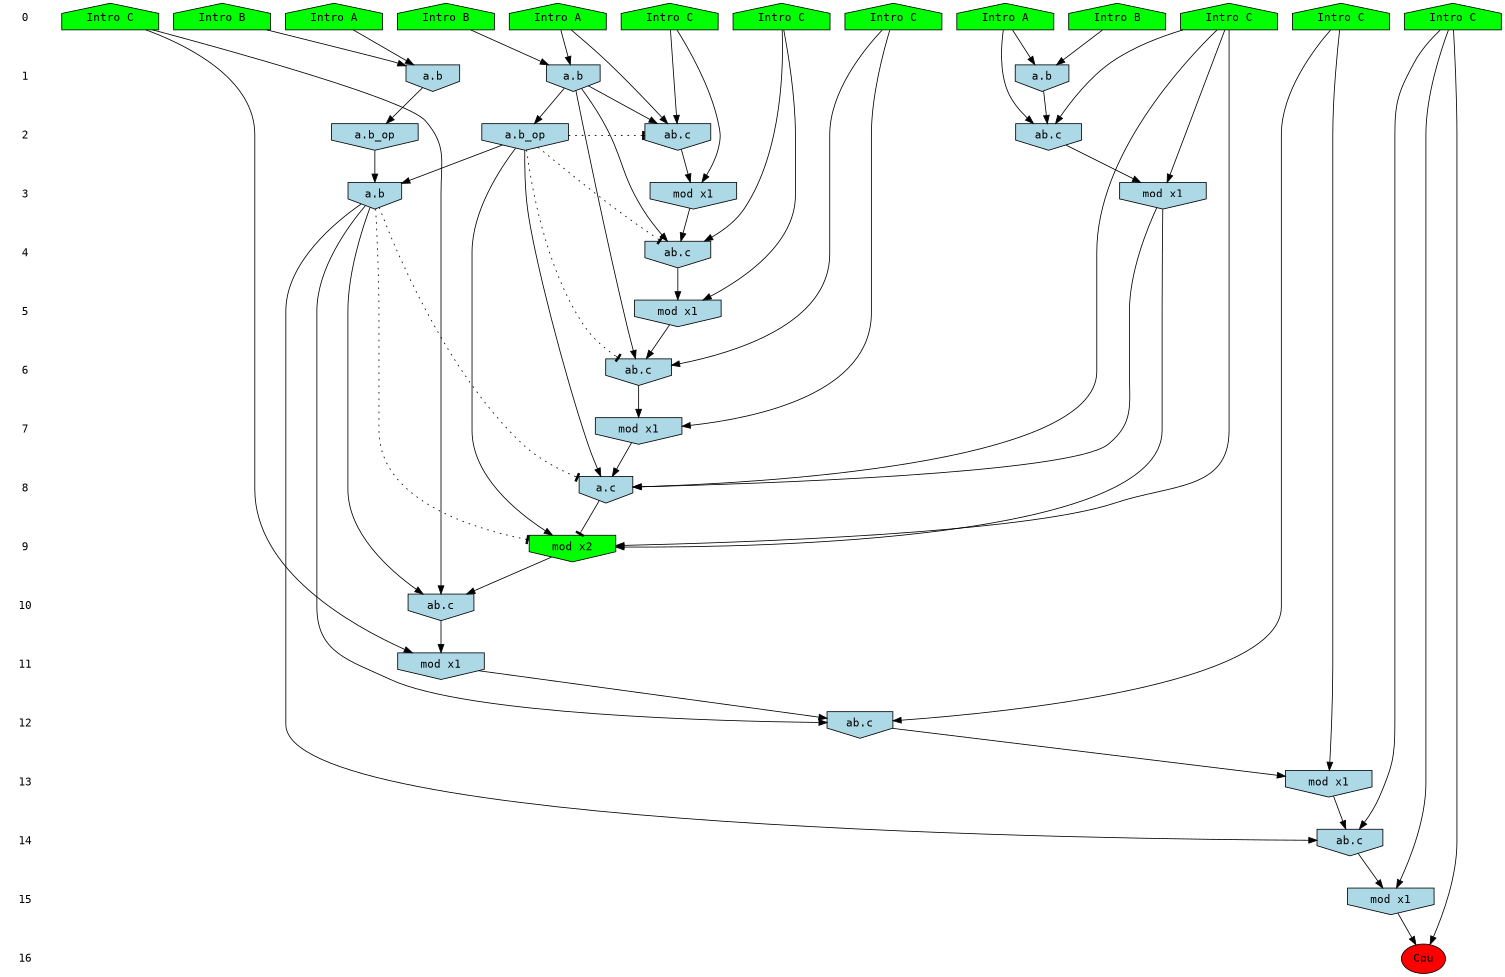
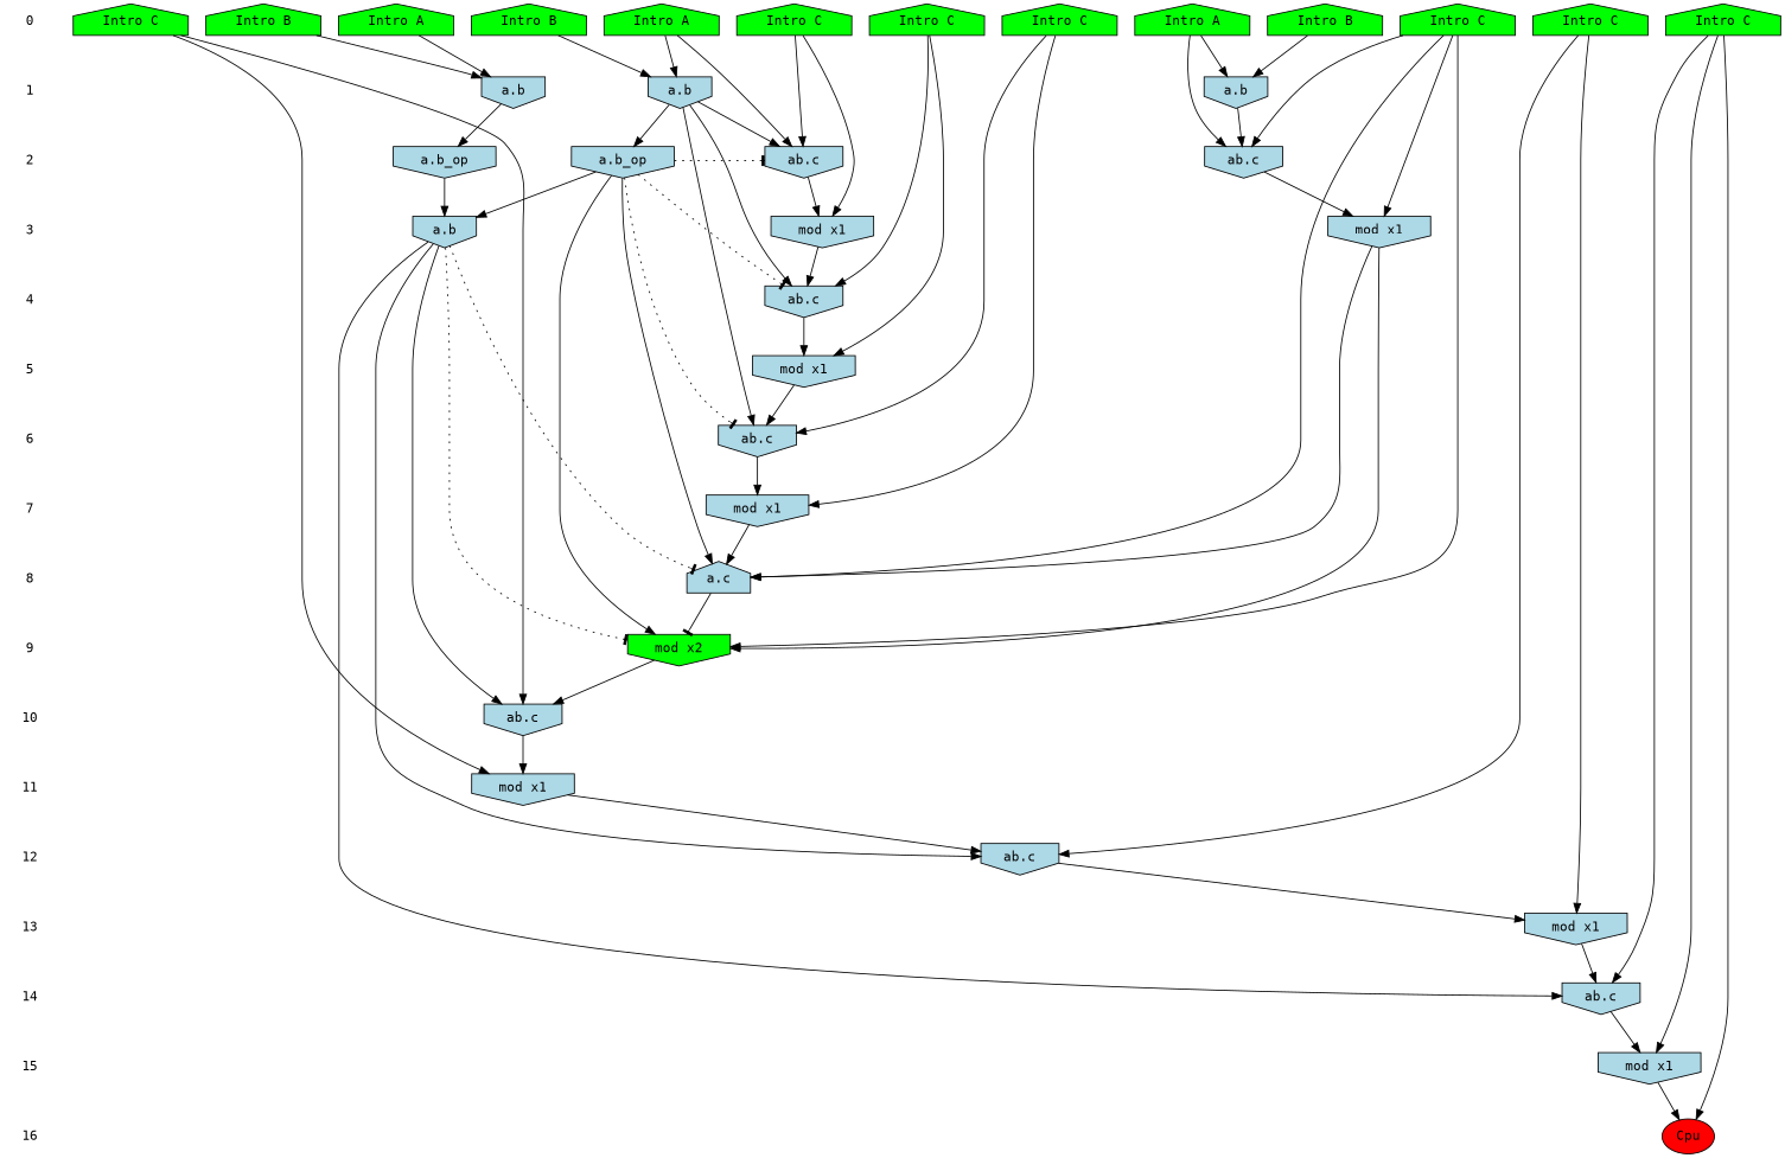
  digraph {
    fontname="DejaVu Sans Mono"
    ranksep=.5
    node [fontname="DejaVu Sans Mono" shape=invhouse fillcolor=lightblue style=filled]
    edge [fontname="DejaVu Sans Mono"]
    0 [shape=plaintext fillcolor="" style=""]
    n2 [fillcolor=green label="Intro B" shape=house]
    n3 [fillcolor=green label="Intro B" shape=house]
    n4 [fillcolor=green label="Intro A" shape=house]
    n5 [fillcolor=green label="Intro B" shape=house]
    n6 [fillcolor=green label="Intro A" shape=house]
    n7 [fillcolor=green label="Intro A" shape=house]
    n8 [fillcolor=green label="Intro C" shape=house]
    n9 [fillcolor=green label="Intro C" shape=house]
    n10 [fillcolor=green label="Intro C" shape=house]
    n11 [fillcolor=green label="Intro C" shape=house]
    n12 [fillcolor=green label="Intro C" shape=house]
    n13 [fillcolor=green label="Intro C" shape=house]
    n14 [fillcolor=green label="Intro C" shape=house]
    1 [shape=plaintext fillcolor="" style=""]
    n16 [label="a.b"]
    n17 [label="a.b"]
    n18 [label="a.b"]
    2 [shape=plaintext fillcolor="" style=""]
    n20 [label="ab.c"]
    n21 [label="ab.c"]
    n22 [label="a.b_op"]
    n23 [label="a.b_op"]
    3 [shape=plaintext fillcolor="" style=""]
    n25 [label="mod x1"]
    n26 [label="mod x1"]
    n27 [label="a.b"]
    4 [shape=plaintext fillcolor="" style=""]
    n29 [label="ab.c"]
    5 [shape=plaintext fillcolor="" style=""]
    n31 [label="mod x1"]
    6 [shape=plaintext fillcolor="" style=""]
    n33 [label="ab.c"]
    7 [shape=plaintext fillcolor="" style=""]
    n35 [label="mod x1"]
    8 [shape=plaintext fillcolor="" style=""]
-   n37 [label="a.c"]
+   n37 [label="a.c" shape=house]
    9 [shape=plaintext fillcolor="" style=""]
    n39 [fillcolor=green label="mod x2"]
    10 [shape=plaintext fillcolor="" style=""]
    n41 [label="ab.c"]
    11 [shape=plaintext fillcolor="" style=""]
    n43 [label="mod x1"]
    12 [shape=plaintext fillcolor="" style=""]
    n45 [label="ab.c"]
    13 [shape=plaintext fillcolor="" style=""]
    n47 [label="mod x1"]
    14 [shape=plaintext fillcolor="" style=""]
    n49 [label="ab.c"]
    15 [shape=plaintext fillcolor="" style=""]
    n51 [label="mod x1"]
    16 [shape=plaintext fillcolor="" style=""]
    n53 [fillcolor=red label=Cpu shape=""]
    subgraph sub_1 {
      rank=same
      0
      n2
      n3
      n4
      n5
      n6
      n7
      n8
      n9
      n10
      n11
      n12
      n13
      n14
    }
    subgraph sub_2 {
      rank=same
      1
      n16
      n17
      n18
    }
    subgraph sub_3 {
      rank=same
      2
      n20
      n21
      n22
      n23
    }
    subgraph sub_4 {
      rank=same
      3
      n25
      n26
      n27
    }
    subgraph sub_5 {
      rank=same
      4
      n29
    }
    subgraph sub_6 {
      rank=same
      5
      n31
    }
    subgraph sub_7 {
      rank=same
      6
      n33
    }
    subgraph sub_8 {
      rank=same
      7
      n35
    }
    subgraph sub_9 {
      rank=same
      8
      n37
    }
    subgraph sub_10 {
      rank=same
      9
      n39
    }
    subgraph sub_11 {
      rank=same
      10
      n41
    }
    subgraph sub_12 {
      rank=same
      11
      n43
    }
    subgraph sub_13 {
      rank=same
      12
      n45
    }
    subgraph sub_14 {
      rank=same
      13
      n47
    }
    subgraph sub_15 {
      rank=same
      14
      n49
    }
    subgraph sub_16 {
      rank=same
      15
      n51
    }
    subgraph sub_17 {
      rank=same
      16
      n53
    }
    0 -> 1 [style=invis]
    n2 -> n17
    n3 -> n18
    n4 -> n16
    n4 -> n20
    n5 -> n16
    n6 -> n18
    n7 -> n17
    n7 -> n21
    n8 -> n20
    n8 -> n25
    n8 -> n37
    n8 -> n39
    n9 -> n29
    n9 -> n31
    n10 -> n41
    n10 -> n43
    n11 -> n21
    n11 -> n26
    n12 -> n45
    n12 -> n47
    n13 -> n49
    n13 -> n51
    n13 -> n53
    n14 -> n33
    n14 -> n35
    1 -> 2 [style=invis]
    n16 -> n20
    n17 -> n21
    n17 -> n22
    n17 -> n29
    n17 -> n33
    n18 -> n23
    2 -> 3 [style=invis]
    n20 -> n25
    n21 -> n26
    n22 -> n21 [arrowhead=tee style=dotted]
    n22 -> n27
    n22 -> n29 [arrowhead=tee style=dotted]
    n22 -> n33 [arrowhead=tee style=dotted]
    n22 -> n37
    n22 -> n39
    n23 -> n27
    3 -> 4 [style=invis]
    n25 -> n37
    n25 -> n39
    n26 -> n29
    n27 -> n37 [arrowhead=tee style=dotted]
    n27 -> n39 [arrowhead=tee style=dotted]
    n27 -> n41
    n27 -> n45
    n27 -> n49
    4 -> 5 [style=invis]
    n29 -> n31
    5 -> 6 [style=invis]
    n31 -> n33
    6 -> 7 [style=invis]
    n33 -> n35
    7 -> 8 [style=invis]
    n35 -> n37
    8 -> 9 [style=invis]
    n37 -> n39 [arrowhead=tee]
    9 -> 10 [style=invis]
    n39 -> n41
    10 -> 11 [style=invis]
    n41 -> n43
    11 -> 12 [style=invis]
    n43 -> n45
    12 -> 13 [style=invis]
    n45 -> n47
    13 -> 14 [style=invis]
    n47 -> n49
    14 -> 15 [style=invis]
    n49 -> n51
    15 -> 16 [style=invis]
    n51 -> n53
  }
